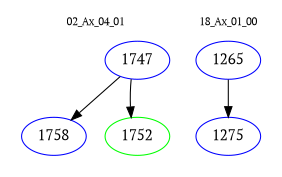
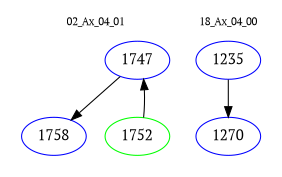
  digraph {
    fontname="PT Serif"
    node [color=blue fontname="PT Serif"]
    edge [color=black fontname="PT Serif"]
    n1 [label=1747]
    n2 [label=1758]
    n3 [color=green label=1752]
-   n4 [label=1265]
-   n5 [label=1275]
+   n4 [label=1235]
+   n5 [label=1270]
    subgraph cluster_1 {
      color=white
      fontsize=10
      label="02_Ax_04_01"
      n1
      n2
      n3
    }
    subgraph cluster_2 {
      color=white
      fontsize=10
-     label="18_Ax_01_00"
+     label="18_Ax_04_00"
      n4
      n5
    }
    n1 -> n2
-   n1 -> n3
+   n3 -> n1
    n4 -> n5
  }
